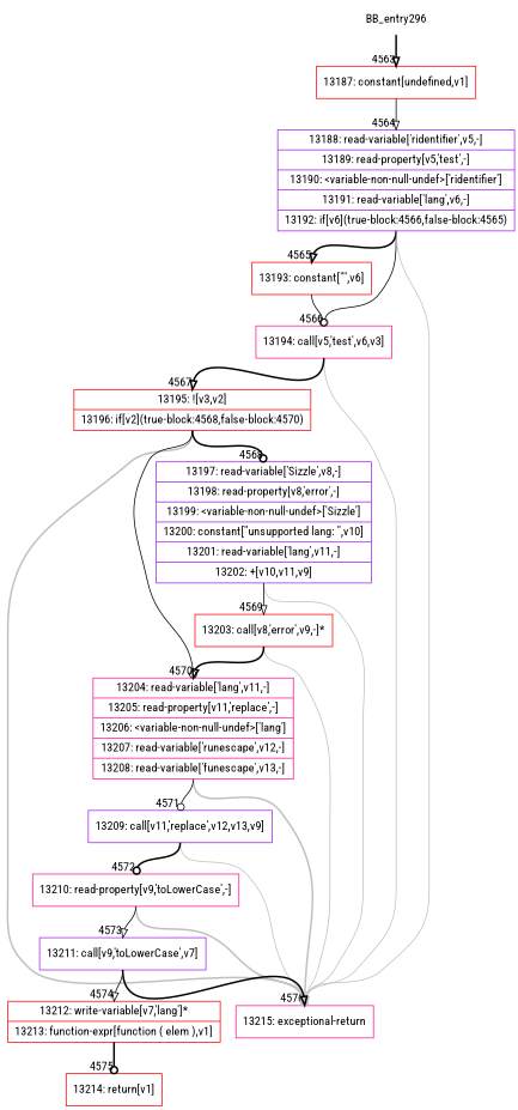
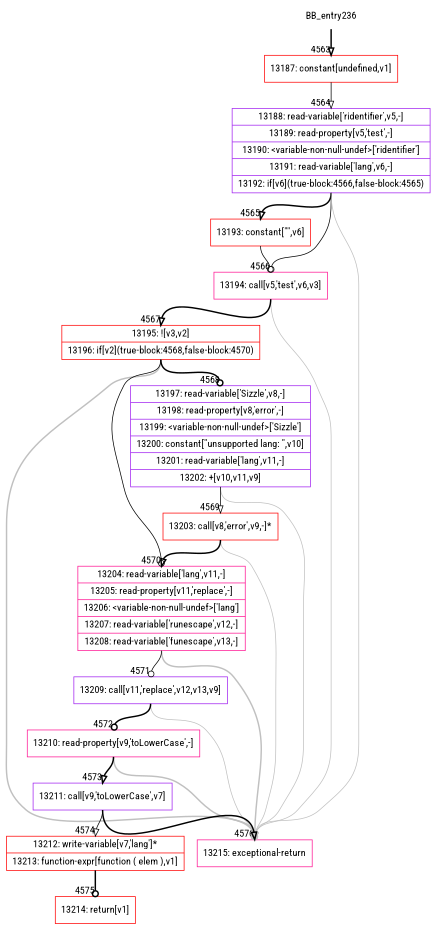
  digraph {
    fontname="Roboto Condensed"
    rankdir=TD
    node [color=red fontname="Roboto Condensed" shape=record]
    edge [arrowhead=onormal fontname="Roboto Condensed" headport=n style=solid tailport=s]
-   BB_entry296 [shape=none]
+   BB_entry296 [shape=none label=BB_entry236]
    n2 [label="{13187: constant[undefined,v1]}"]
    n3 [color=purple label="{13188: read-variable['ridentifier',v5,-]|13189: read-property[v5,'test',-]|13190: \<variable-non-null-undef\>['ridentifier']|13191: read-variable['lang',v6,-]|13192: if[v6](true-block:4566,false-block:4565)}"]
    n4 [color=deeppink label="{13194: call[v5,'test',v6,v3]}"]
    n5 [label="{13193: constant[\"\",v6]}"]
    n6 [color=deeppink label="{13215: exceptional-return}"]
    n7 [label="{13195: ![v3,v2]|13196: if[v2](true-block:4568,false-block:4570)}"]
    n8 [color=purple label="{13197: read-variable['Sizzle',v8,-]|13198: read-property[v8,'error',-]|13199: \<variable-non-null-undef\>['Sizzle']|13200: constant[\"unsupported lang: \",v10]|13201: read-variable['lang',v11,-]|13202: +[v10,v11,v9]}"]
    n9 [color=deeppink label="{13204: read-variable['lang',v11,-]|13205: read-property[v11,'replace',-]|13206: \<variable-non-null-undef\>['lang']|13207: read-variable['runescape',v12,-]|13208: read-variable['funescape',v13,-]}"]
    n10 [label="{13203: call[v8,'error',v9,-]*}"]
    n11 [color=purple label="{13209: call[v11,'replace',v12,v13,v9]}"]
    n12 [color=deeppink label="{13210: read-property[v9,'toLowerCase',-]}"]
    n13 [color=purple label="{13211: call[v9,'toLowerCase',v7]}"]
    n14 [label="{13212: write-variable[v7,'lang']*|13213: function-expr[function ( elem ),v1]}"]
    n15 [label="{13214: return[v1]}"]
    BB_entry296 -> n2 [headlabel="    4563" style=bold]
    n2 -> n3 [headlabel="      4564"]
    n3 -> n4 [arrowhead=odot headlabel="      4566"]
    n3 -> n5 [headlabel="      4565" style=bold]
    n3 -> n6 [arrowhead=odot color=gray headlabel="      4576"]
    n4 -> n6 [color=gray]
    n4 -> n7 [headlabel="      4567" style=bold]
    n5 -> n4 [arrowhead=odot]
    n7 -> n6 [arrowhead=odot color=gray style=bold]
    n7 -> n8 [arrowhead=odot headlabel="      4568" style=bold]
    n7 -> n9 [arrowhead=odot headlabel="      4570"]
    n8 -> n6 [color=gray]
    n8 -> n10 [headlabel="      4569"]
    n9 -> n6 [color=gray style=bold]
    n9 -> n11 [arrowhead=odot headlabel="      4571"]
    n10 -> n6 [color=gray]
    n10 -> n9 [style=bold]
    n11 -> n6 [arrowhead=odot color=gray]
    n11 -> n12 [arrowhead=odot headlabel="      4572" style=bold]
    n12 -> n6 [color=gray style=bold]
-   n12 -> n13 [headlabel="      4573"]
+   n12 -> n13 [headlabel="      4573" style=bold]
    n13 -> n6 [color=black style=bold]
    n13 -> n14 [headlabel="      4574"]
    n14 -> n15 [arrowhead=odot headlabel="      4575" style=bold]
  }
